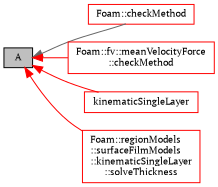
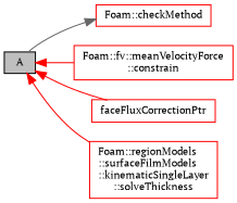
  digraph {
    fontname="PT Serif"
    rankdir=LR
    node [color=red fontname="PT Serif" fontsize=10 shape=record]
    edge [color=red dir=back fontname="PT Serif" fontsize=10 labelfontname=Helvetica labelfontsize=10 style=solid]
    n1 [color=black fillcolor=grey75 fontcolor=black height=0.2 label=A style=filled width=0.4]
    n2 [height=0.2 label="Foam::checkMethod" width=0.4]
-   n3 [height=0.2 label="Foam::fv::meanVelocityForce\l::checkMethod" width=0.4]
-   n4 [height=0.2 label=kinematicSingleLayer width=0.4]
+   n3 [height=0.2 label="Foam::fv::meanVelocityForce\l::constrain" width=0.4]
+   n4 [height=0.2 label=faceFluxCorrectionPtr width=0.4]
    n5 [height=0.2 label="Foam::regionModels\l::surfaceFilmModels\l::kinematicSingleLayer\l::solveThickness" width=0.4]
-   n1 -> n2 [color=gray40]
+   n2 -> n1 [color=gray40]
    n1 -> n3
    n1 -> n4
    n1 -> n5
  }
